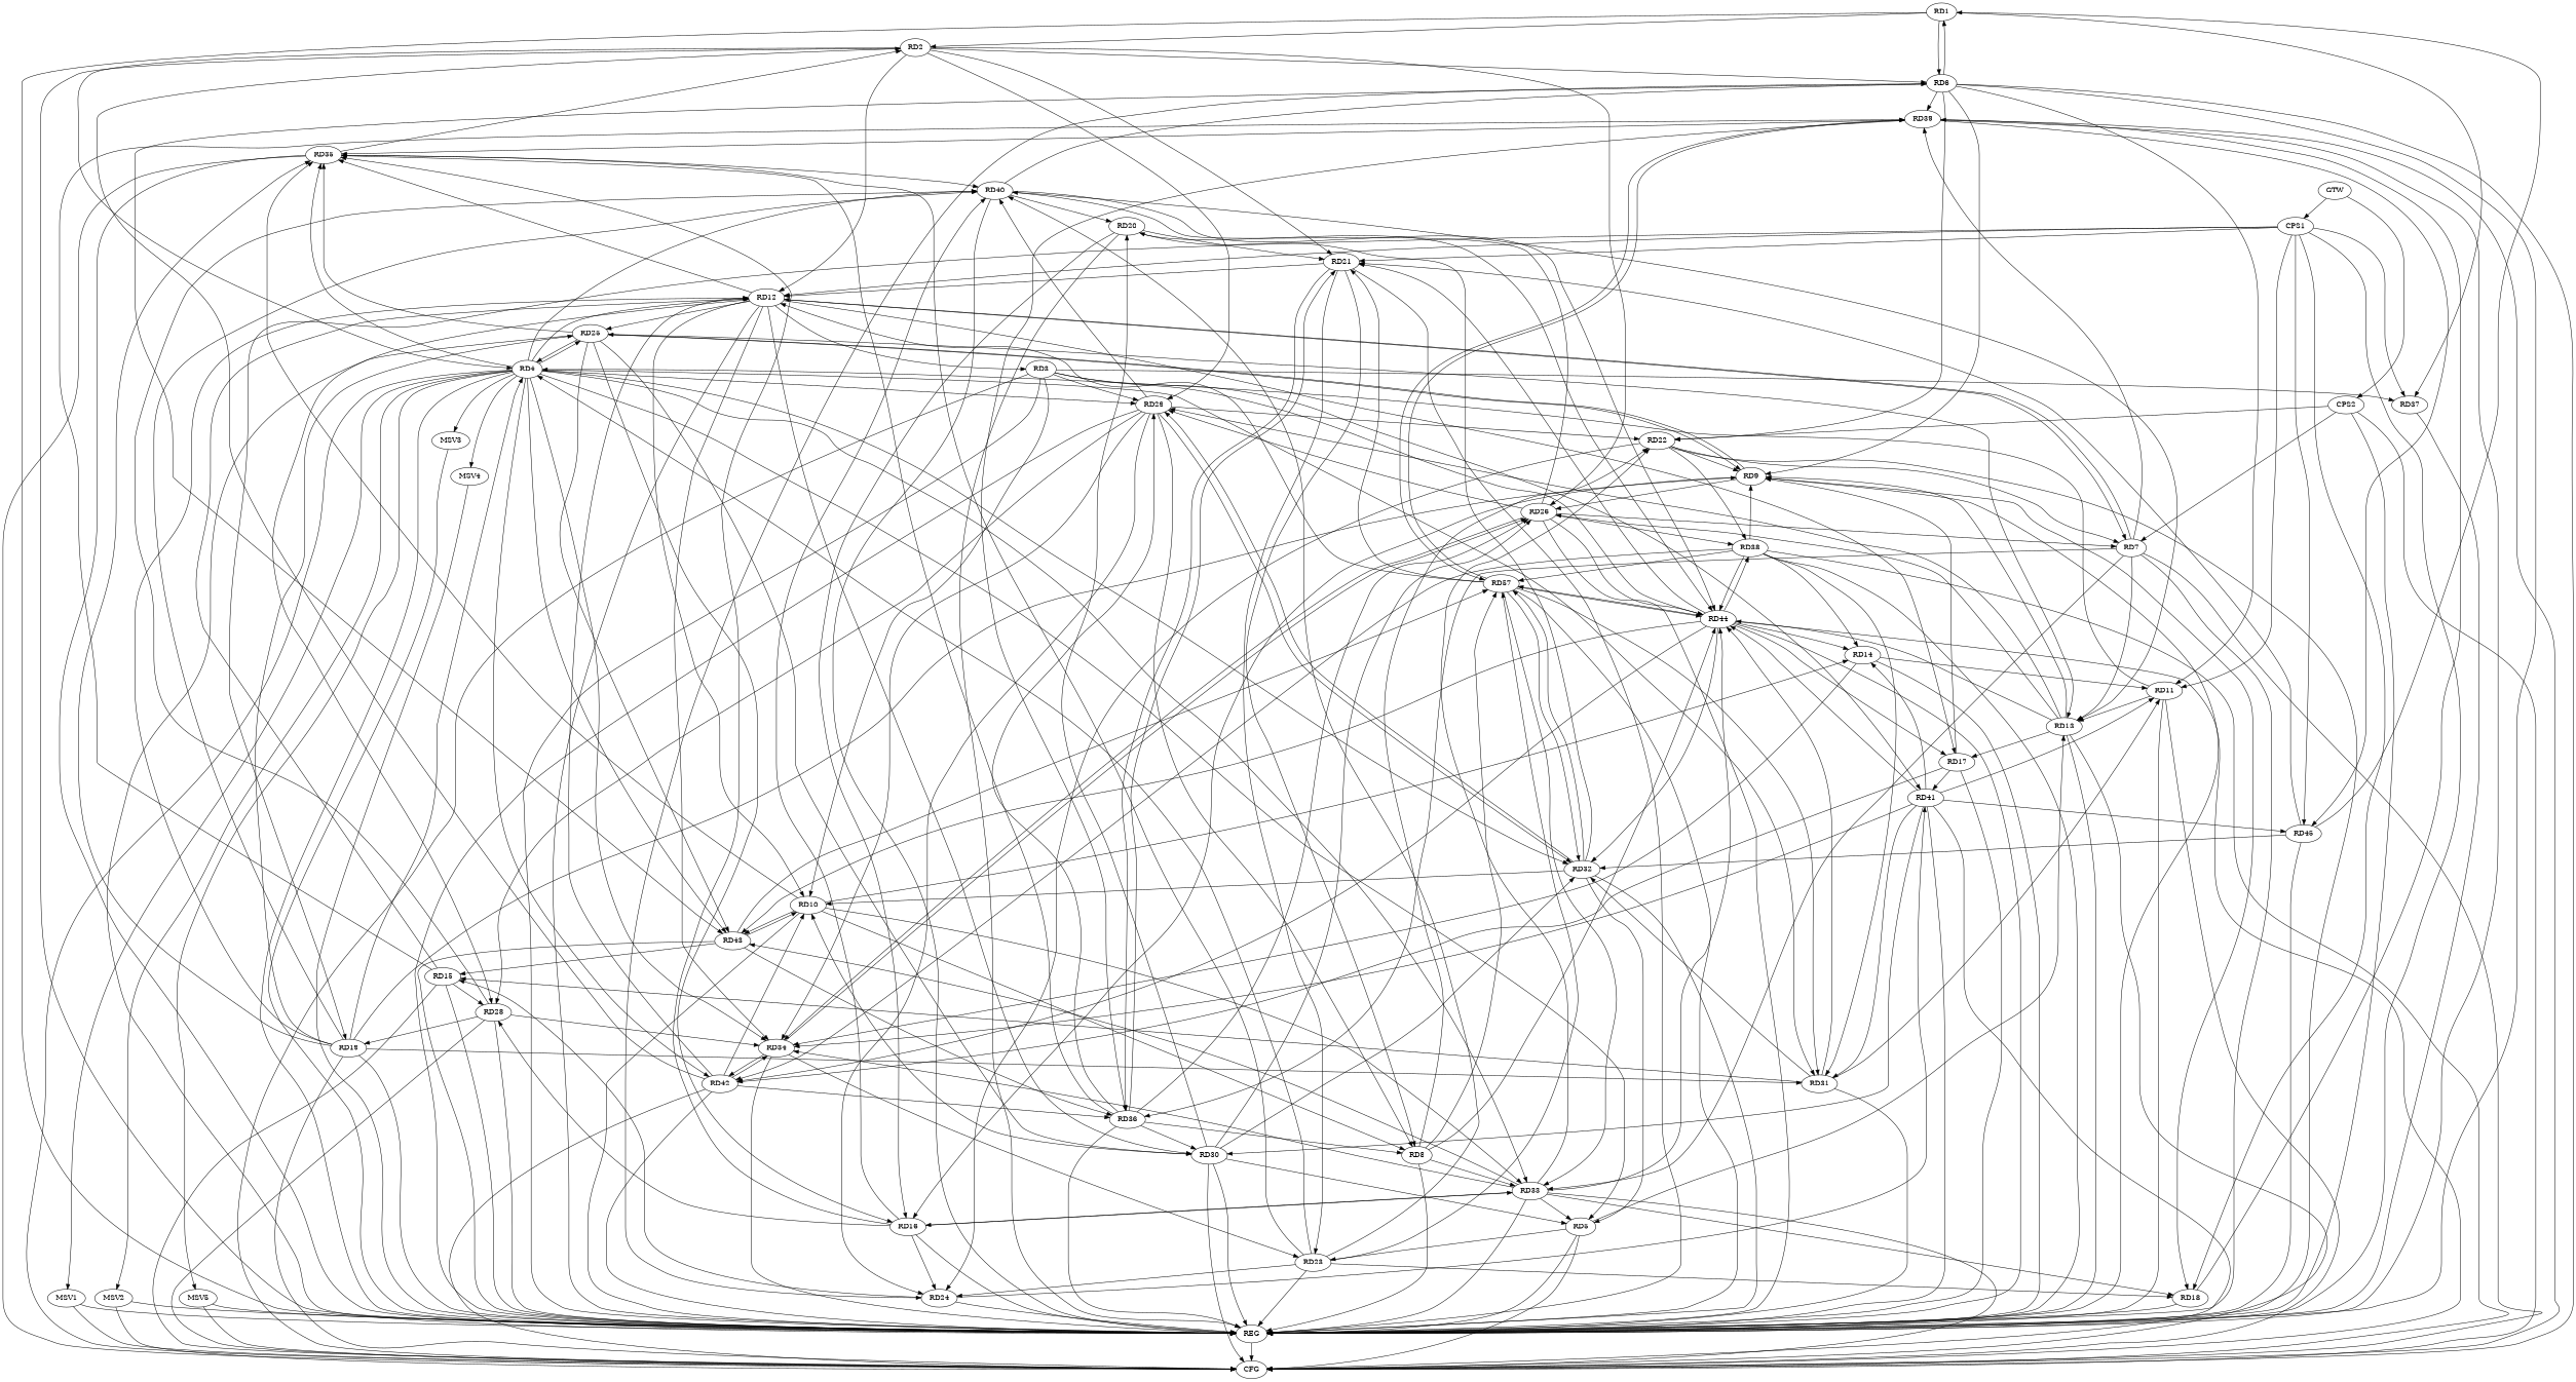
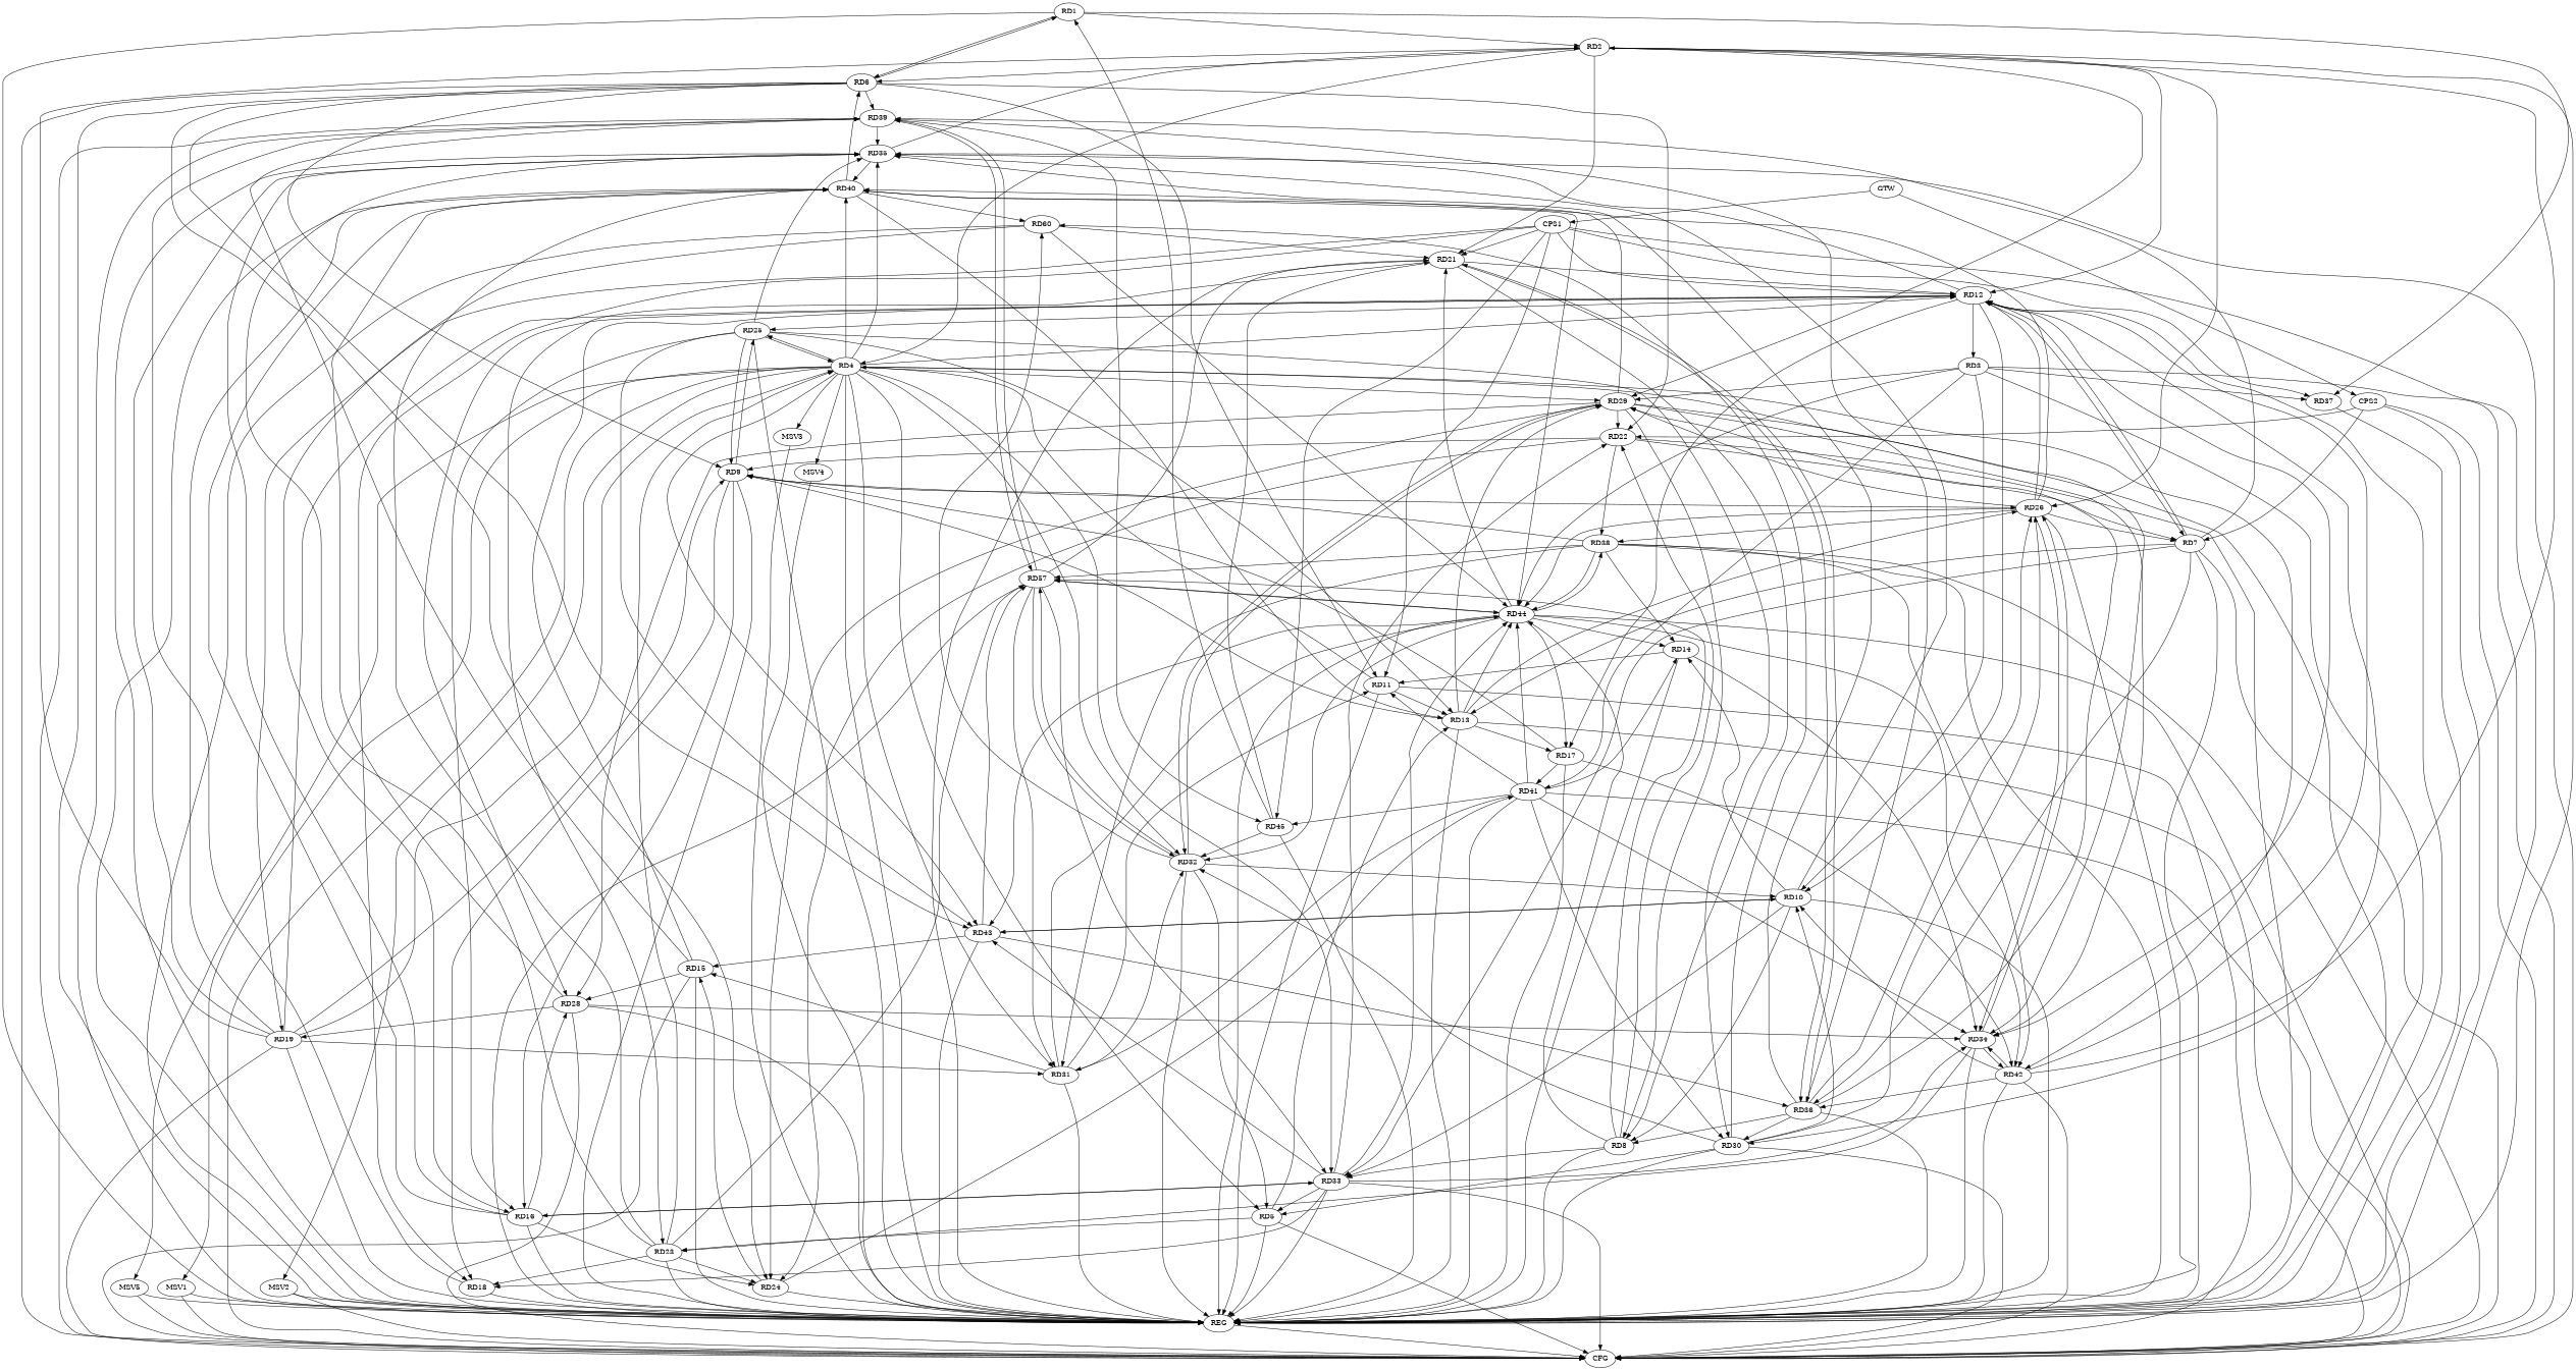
  strict digraph {
    n1 [label=RD1]
    n2 [label=RD2]
    n3 [label=RD6]
    n4 [label=RD37]
    n5 [label=REG]
    n6 [label=RD4]
    n7 [label=RD12]
    n8 [label=RD21]
    n9 [label=RD26]
    n10 [label=RD29]
    n11 [label=CFG]
    n12 [label=RD43]
    n13 [label=RD9]
    n14 [label=RD11]
    n15 [label=RD22]
    n16 [label=RD24]
    n17 [label=RD39]
    n18 [label=RD5]
    n19 [label=RD25]
    n20 [label=RD31]
    n21 [label=RD32]
    n22 [label=RD33]
    n23 [label=RD34]
    n24 [label=RD35]
    n25 [label=RD40]
    n26 [label=RD42]
    n27 [label=MSV1]
    n28 [label=MSV2]
    n29 [label=MSV3]
    n30 [label=MSV4]
    n31 [label=MSV5]
    n32 [label=RD3]
    n33 [label=RD10]
    n34 [label=RD7]
    n35 [label=RD17]
    n36 [label=RD28]
    n37 [label=RD30]
    n38 [label=RD36]
    n39 [label=RD8]
    n40 [label=RD23]
    n41 [label=RD44]
    n42 [label=RD38]
    n43 [label=RD41]
    n44 [label=RD14]
    n45 [label=RD45]
    n46 [label=RD57]
    n47 [label=RD13]
    n48 [label=RD16]
    n49 [label=RD15]
-   n50 [label=RD20]
+   n50 [label=RD60]
    n51 [label=RD18]
    n52 [label=RD19]
    n53 [label=CPS1]
    n54 [label=CPS2]
    n55 [label=GTW]
    n1 -> n2
    n1 -> n3
    n1 -> n4
    n1 -> n5
    n2 -> n3
    n2 -> n5
    n2 -> n6
    n2 -> n7
    n2 -> n8
    n2 -> n9
    n2 -> n10
    n3 -> n1
    n3 -> n5
    n3 -> n11
    n3 -> n12
    n3 -> n13
    n3 -> n14
    n3 -> n15
    n3 -> n16
    n3 -> n17
    n4 -> n5
    n5 -> n11
    n6 -> n5
    n6 -> n7
    n6 -> n10
    n6 -> n11
    n6 -> n12
    n6 -> n18
    n6 -> n19
    n6 -> n20
    n6 -> n21
    n6 -> n22
    n6 -> n23
    n6 -> n24
    n6 -> n25
    n6 -> n26
    n6 -> n27
    n6 -> n28
    n6 -> n29
    n6 -> n30
    n6 -> n31
    n7 -> n5
    n7 -> n19
    n7 -> n23
    n7 -> n24
    n7 -> n32
    n7 -> n33
    n7 -> n34
    n7 -> n35
    n7 -> n36
    n7 -> n37
    n8 -> n5
    n8 -> n7
    n8 -> n38
    n8 -> n39
    n8 -> n40
    n9 -> n5
    n9 -> n10
    n9 -> n23
    n9 -> n25
    n9 -> n34
    n9 -> n41
    n9 -> n42
    n10 -> n5
    n10 -> n15
    n10 -> n16
    n10 -> n21
    n10 -> n23
    n10 -> n25
    n10 -> n36
    n10 -> n39
    n12 -> n5
    n12 -> n33
    n12 -> n38
    n12 -> n46
    n12 -> n49
    n13 -> n5
    n13 -> n9
    n13 -> n19
    n13 -> n48
    n13 -> n51
    n14 -> n5
    n14 -> n6
    n14 -> n11
    n14 -> n47
    n15 -> n5
    n15 -> n13
    n15 -> n16
    n15 -> n34
    n15 -> n42
    n16 -> n5
    n16 -> n43
    n16 -> n49
    n17 -> n5
    n17 -> n11
    n17 -> n24
    n17 -> n38
    n17 -> n45
    n17 -> n46
    n18 -> n5
    n18 -> n11
    n18 -> n40
    n18 -> n47
    n19 -> n5
    n19 -> n6
    n19 -> n12
    n19 -> n13
    n19 -> n24
    n19 -> n37
    n19 -> n47
    n19 -> n48
    n20 -> n5
    n20 -> n14
    n20 -> n21
    n20 -> n41
    n20 -> n49
    n21 -> n5
    n21 -> n10
    n21 -> n18
    n21 -> n33
    n21 -> n46
    n21 -> n50
    n22 -> n5
    n22 -> n11
    n22 -> n12
    n22 -> n15
    n22 -> n18
    n22 -> n23
    n22 -> n41
    n22 -> n48
    n22 -> n51
    n23 -> n5
    n23 -> n9
    n23 -> n26
    n23 -> n40
    n24 -> n2
    n24 -> n5
    n24 -> n11
    n24 -> n25
    n25 -> n3
    n25 -> n5
    n25 -> n41
    n25 -> n47
    n25 -> n50
    n26 -> n2
    n26 -> n5
    n26 -> n7
    n26 -> n11
    n26 -> n23
    n26 -> n33
    n26 -> n38
    n27 -> n5
    n27 -> n11
    n28 -> n5
    n28 -> n11
    n29 -> n5
    n30 -> n5
    n31 -> n5
    n31 -> n11
    n32 -> n4
    n32 -> n5
    n32 -> n10
    n32 -> n11
    n32 -> n33
    n32 -> n41
    n32 -> n43
    n33 -> n5
    n33 -> n12
    n33 -> n22
    n33 -> n24
    n33 -> n39
    n33 -> n44
    n34 -> n5
    n34 -> n7
    n34 -> n11
    n34 -> n17
    n34 -> n22
    n34 -> n38
    n34 -> n47
    n35 -> n5
    n35 -> n13
    n35 -> n26
    n35 -> n43
    n36 -> n5
    n36 -> n11
    n36 -> n23
    n36 -> n25
    n36 -> n52
    n37 -> n5
    n37 -> n9
    n37 -> n11
    n37 -> n18
    n37 -> n21
    n37 -> n33
    n37 -> n50
    n38 -> n5
    n38 -> n8
    n38 -> n9
    n38 -> n10
    n38 -> n24
    n38 -> n37
    n38 -> n39
    n39 -> n5
    n39 -> n15
    n39 -> n22
    n39 -> n41
    n39 -> n46
    n40 -> n5
    n40 -> n6
    n40 -> n16
    n40 -> n24
    n40 -> n25
    n40 -> n46
    n40 -> n51
    n41 -> n5
    n41 -> n8
    n41 -> n11
    n41 -> n12
    n41 -> n21
    n41 -> n26
    n41 -> n35
    n41 -> n42
    n41 -> n44
    n41 -> n46
    n42 -> n5
    n42 -> n11
    n42 -> n13
    n42 -> n20
    n42 -> n26
    n42 -> n41
    n42 -> n44
    n42 -> n46
    n43 -> n5
    n43 -> n11
    n43 -> n14
    n43 -> n20
    n43 -> n23
    n43 -> n37
    n43 -> n41
    n43 -> n44
    n43 -> n45
    n44 -> n5
    n44 -> n14
    n44 -> n23
    n45 -> n1
    n45 -> n5
    n45 -> n8
    n45 -> n21
    n46 -> n5
-   n46 -> n7
+   n9 -> n7
    n46 -> n8
    n46 -> n17
    n46 -> n20
    n46 -> n21
    n46 -> n22
    n46 -> n41
    n47 -> n5
    n47 -> n9
    n47 -> n10
    n47 -> n11
    n47 -> n13
    n47 -> n35
    n47 -> n41
    n48 -> n5
    n48 -> n16
    n48 -> n22
    n48 -> n24
    n48 -> n25
    n48 -> n36
    n49 -> n5
    n49 -> n7
    n49 -> n11
    n49 -> n17
    n49 -> n36
    n50 -> n5
    n50 -> n8
    n50 -> n41
    n50 -> n48
    n51 -> n5
    n51 -> n17
    n52 -> n5
    n52 -> n6
    n52 -> n7
    n52 -> n11
    n52 -> n13
-   n52 -> n19
+   n52 -> n2
    n52 -> n20
    n52 -> n24
    n52 -> n25
    n53 -> n4
    n53 -> n5
    n53 -> n7
    n53 -> n8
    n53 -> n14
    n53 -> n45
    n53 -> n51
    n53 -> n52
    n54 -> n5
    n54 -> n11
    n54 -> n15
    n54 -> n34
    n55 -> n53
    n55 -> n54
  }
